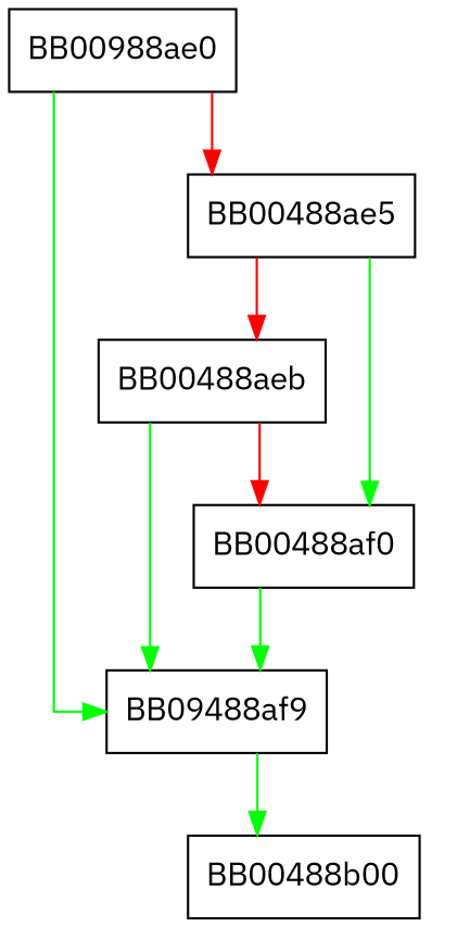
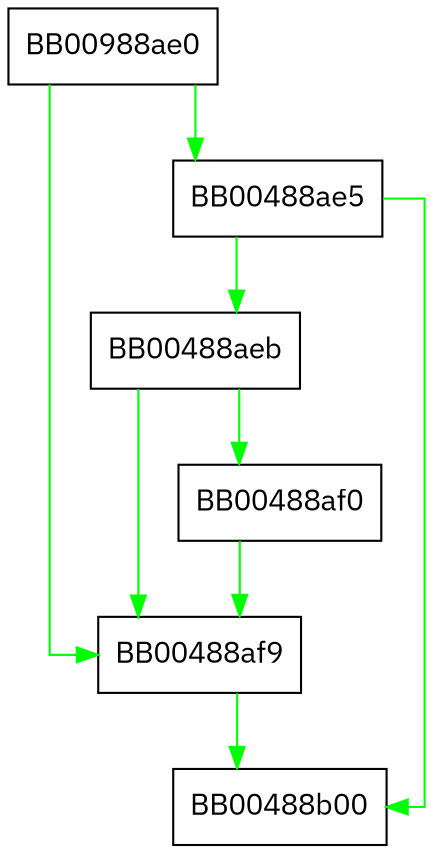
  digraph {
    fontname="IBM Plex Sans"
    splines=ortho
    node [fontname="IBM Plex Sans" shape=box]
    edge [color=green fontname="IBM Plex Sans"]
    n1 [label=BB00988ae0]
-   BB00488af9 [label=BB09488af9]
+   BB00488af9
    BB00488ae5
    BB00488b00
    BB00488aeb
    BB00488af0
    n1 -> BB00488af9
-   n1 -> BB00488ae5 [color=red]
+   n1 -> BB00488ae5
    BB00488af9 -> BB00488b00
-   BB00488ae5 -> BB00488af0
-   BB00488ae5 -> BB00488aeb [color=red]
+   BB00488ae5 -> BB00488b00
+   BB00488ae5 -> BB00488aeb
    BB00488aeb -> BB00488af9
-   BB00488aeb -> BB00488af0 [color=red]
+   BB00488aeb -> BB00488af0
    BB00488af0 -> BB00488af9
  }
